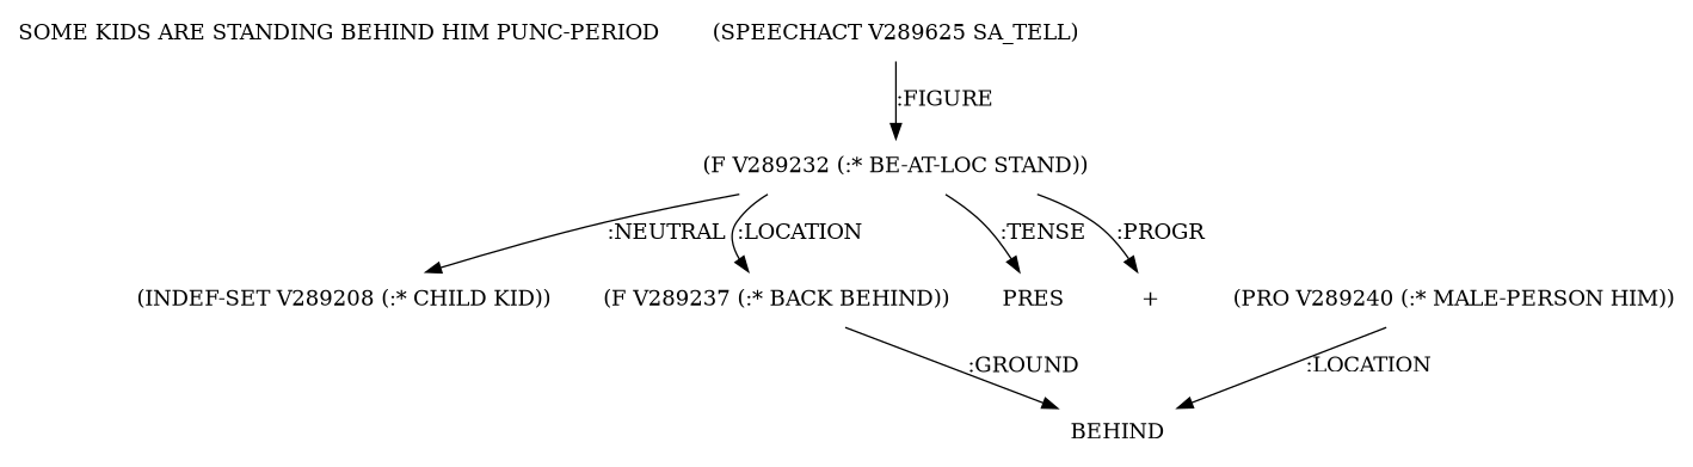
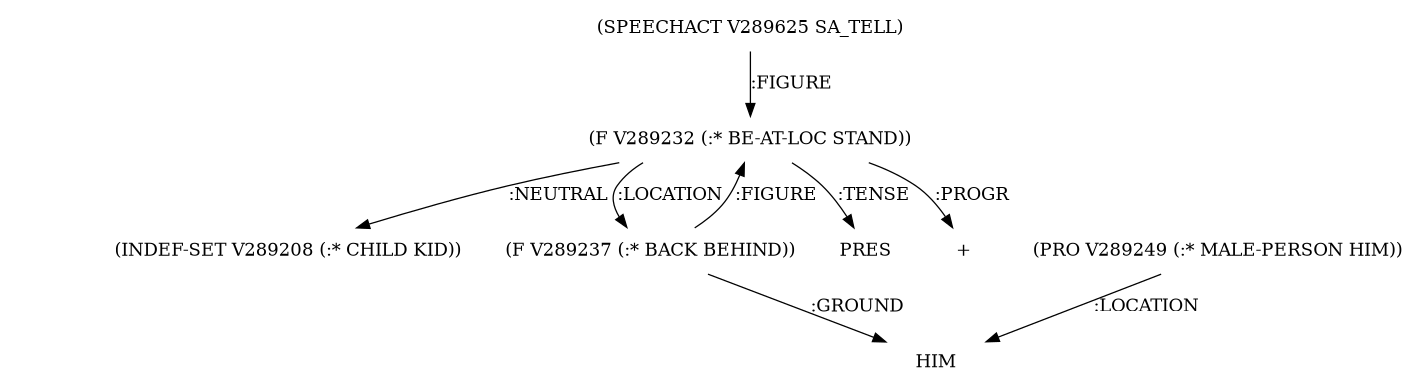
  digraph {
    node [shape=none]
-   "SOME KIDS ARE STANDING BEHIND HIM PUNC-PERIOD"
    n2 [label="(SPEECHACT V289625 SA_TELL)"]
    n3 [label="(F V289232 (:* BE-AT-LOC STAND))"]
    n4 [label="(INDEF-SET V289208 (:* CHILD KID))"]
    n5 [label="(F V289237 (:* BACK BEHIND))"]
    n6 [label=PRES]
    n7 [label="+"]
-   n8 [label=BEHIND]
-   n9 [label="(PRO V289240 (:* MALE-PERSON HIM))"]
+   n8 [label=HIM]
+   n9 [label="(PRO V289249 (:* MALE-PERSON HIM))"]
    n2 -> n3 [label=":FIGURE"]
    n3 -> n4 [label=":NEUTRAL"]
    n3 -> n5 [label=":LOCATION"]
    n3 -> n6 [label=":TENSE"]
    n3 -> n7 [label=":PROGR"]
+   n5 -> n3 [label=":FIGURE"]
    n5 -> n8 [label=":GROUND"]
    n9 -> n8 [label=":LOCATION"]
  }
